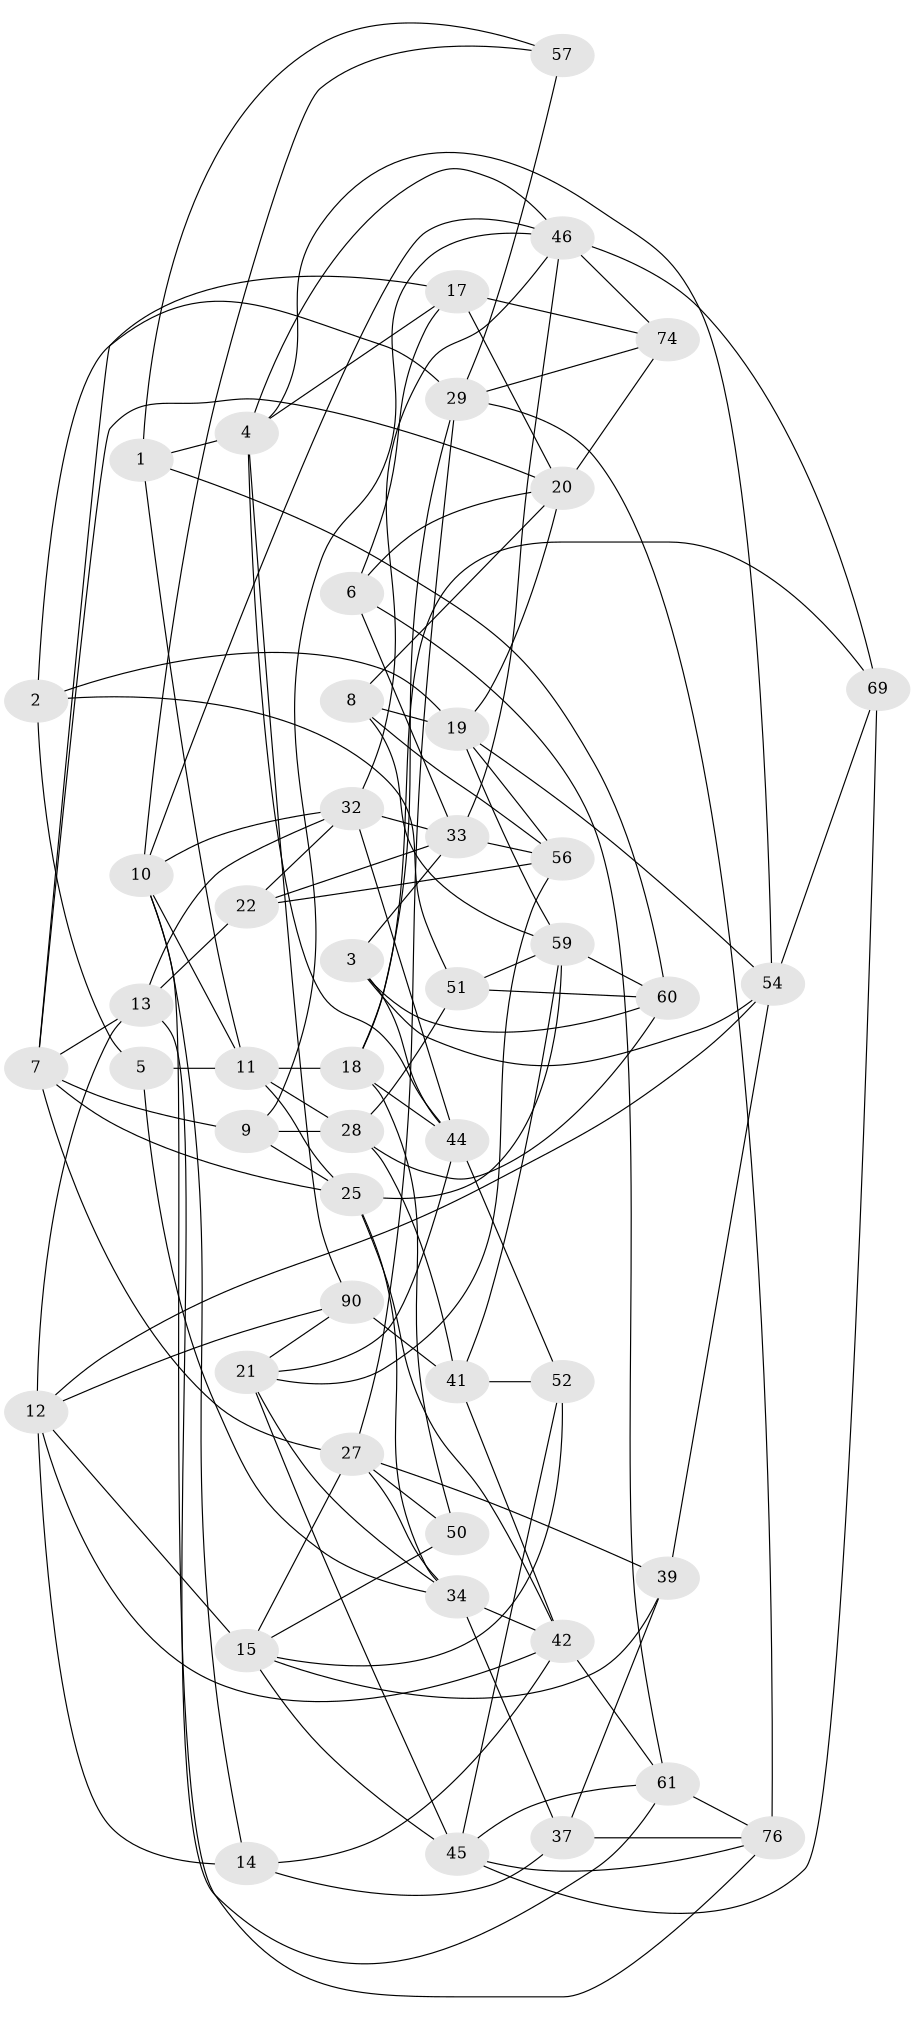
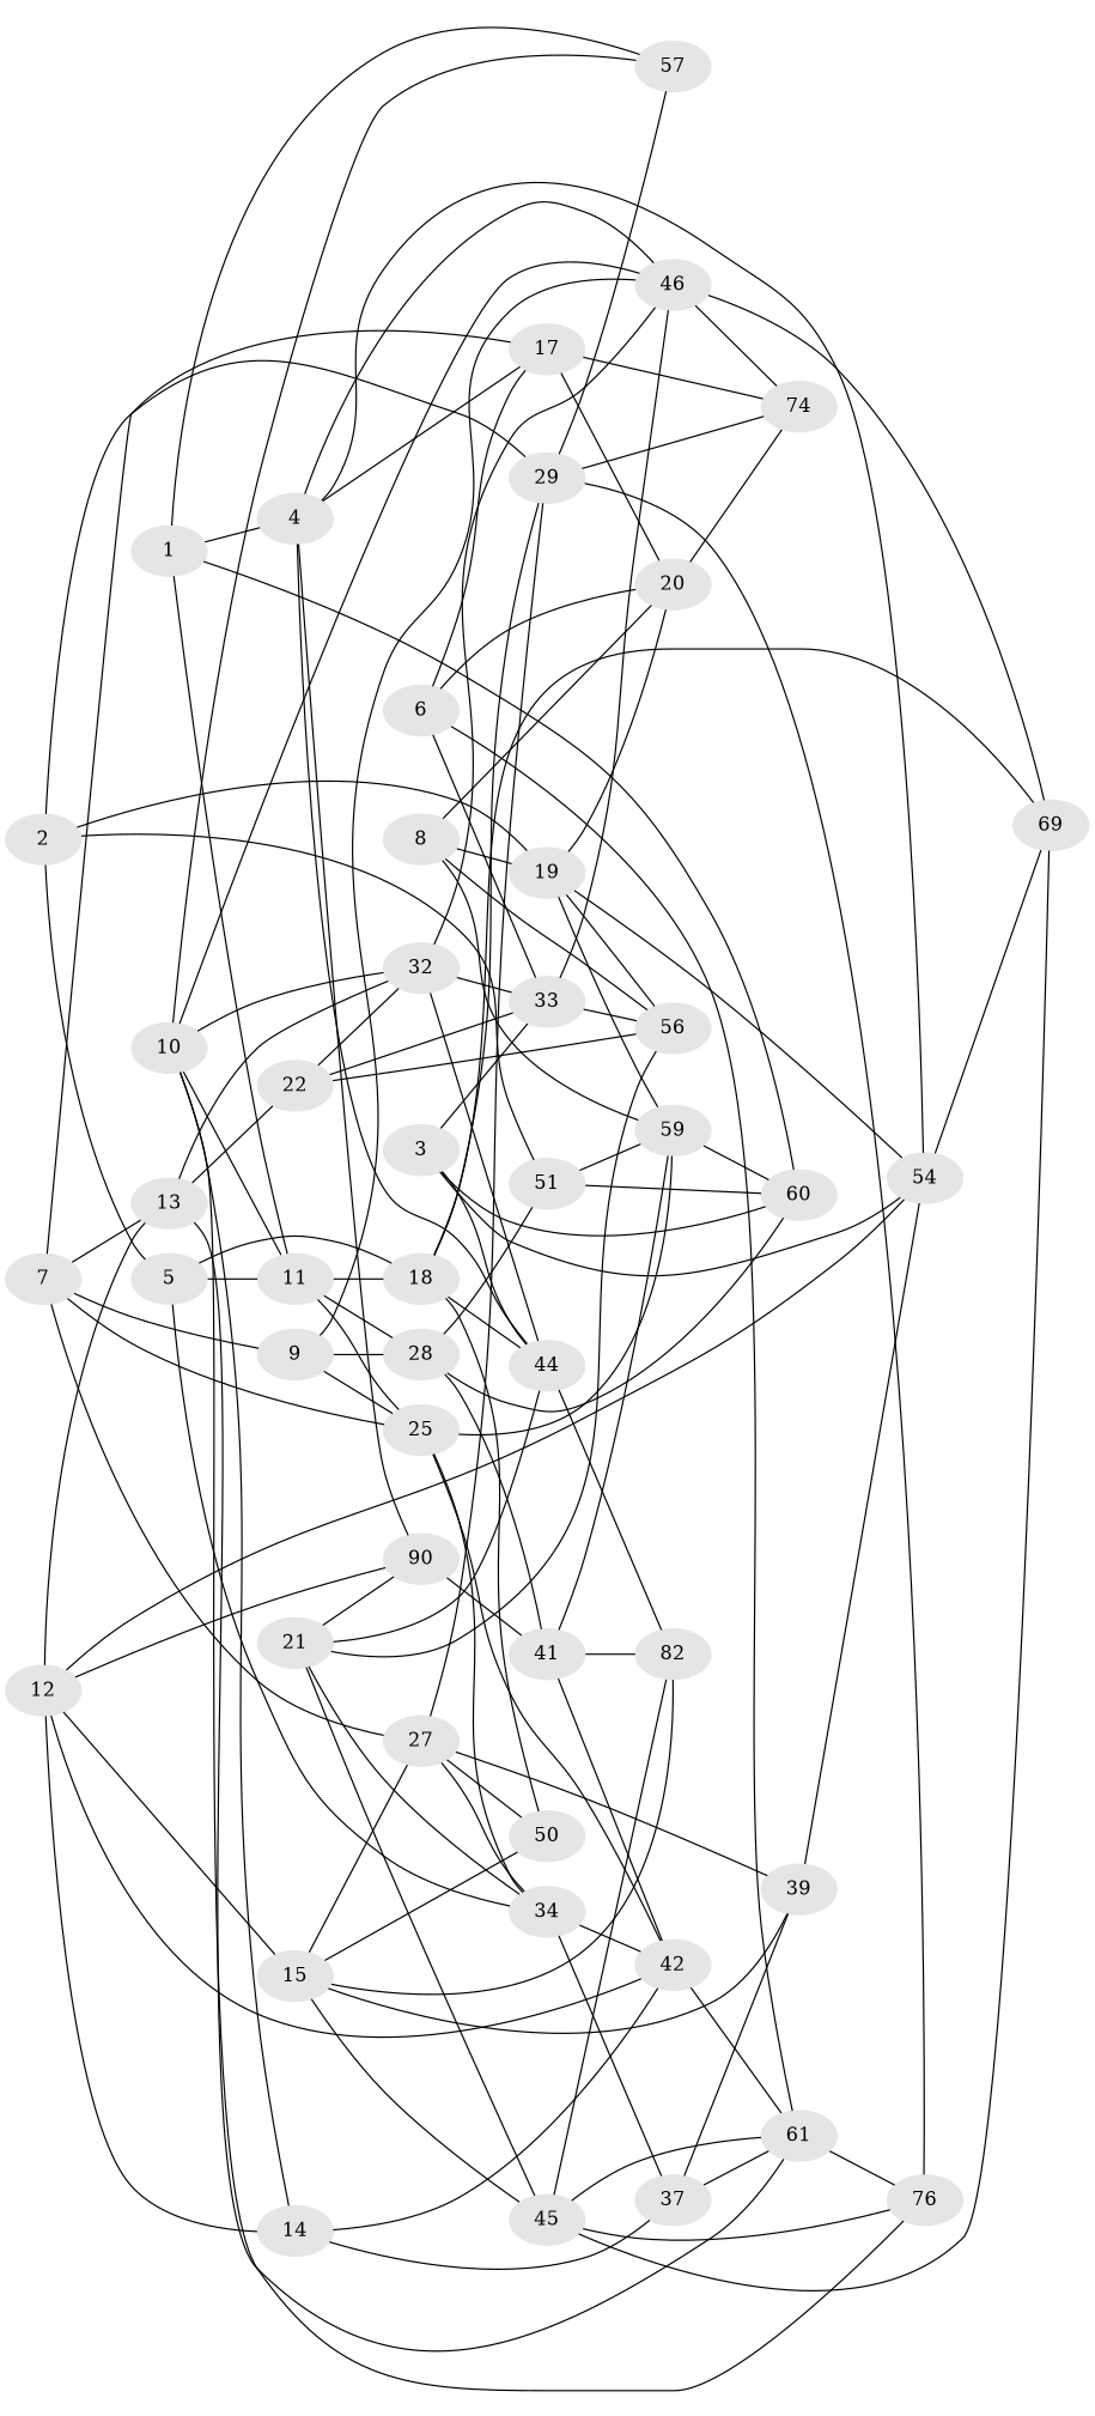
  graph {
    rankdir=LR
    node [color=gray90 style=filled]
    4 [super="+16"]
    44 [super="+70"]
    54 [super="+71"]
    17 [super="+40"]
    n5 [label=90]
    46 [super="+78"]
    1
    11 [super="+62"]
    57
    60 [super="+72"]
    18 [super="+24"]
    25 [super="+67"]
    28
    2
    5
    19 [super="+48"]
    29 [super="+43"]
    51
    34 [super="+58"]
    20 [super="+55"]
    56 [super="+63"]
    59 [super="+73"]
    76
    74
    33 [super="+38"]
    3
-   52
+   52 [label=82]
    69
    41 [super="+68"]
    50
    42 [super="+75"]
    37
    6
    61 [super="+64"]
    7 [super="+47"]
    9
    13 [super="+23"]
    27 [super="+77"]
    32 [super="+35"]
    22
    39
    8 [super="+49"]
    10 [super="+36"]
    14
    12 [super="+26"]
    15 [super="+31"]
    45 [super="+66"]
    21 [super="+65"]
    4 -- 44
    4 -- 54
    4 -- 17
    4 -- n5
    4 -- 46
    44 -- 52
    54 -- 69
    17 -- 20
    17 -- 74
    n5 -- 41
    46 -- 74
    46 -- 69
    1 -- 4
    1 -- 11
    1 -- 57
    1 -- 60
    11 -- 18
    11 -- 25
    11 -- 28
    18 -- 44
    18 -- 29
    18 -- 69
    18 -- 50
    25 -- 34
    25 -- 59
    25 -- 42
    28 -- 60
    28 -- 51
    28 -- 41
    2 -- 5
    2 -- 19
    2 -- 29
    2 -- 51
    5 -- 11
+   5 -- 18
    5 -- 34
    19 -- 54
    19 -- 20
    19 -- 56
    19 -- 59
    29 -- 57
    29 -- 76
    29 -- 74
    51 -- 60
    51 -- 59
    34 -- 42
    34 -- 37
    20 -- 74
    59 -- 60
    33 -- 46
    33 -- 56
    3 -- 44
    3 -- 54
    3 -- 60
    3 -- 33
    41 -- 59
    41 -- 52
    41 -- 42
    42 -- 61
-   37 -- 76
+   37 -- 61
    37 -- 39
    6 -- 17
    6 -- 20
    6 -- 33
    6 -- 61
    61 -- 76
    7 -- 17
    7 -- 25
-   7 -- 20
    7 -- 9
    7 -- 13
    7 -- 27
    9 -- 46
    9 -- 25
    9 -- 28
    13 -- 61
    13 -- 32
    13 -- 22
    27 -- 29
    27 -- 34
    27 -- 50
    27 -- 39
    32 -- 44
    32 -- 46
    32 -- 33
    22 -- 56
    22 -- 33
    22 -- 32
    39 -- 54
    8 -- 19
    8 -- 20
    8 -- 56
    8 -- 59
    10 -- 46
    10 -- 11
    10 -- 57
    10 -- 76
    10 -- 32
    10 -- 14
    14 -- 42
    14 -- 37
    12 -- 54
    12 -- n5
    12 -- 42
    12 -- 13
    12 -- 14
    12 -- 15
    15 -- 52
    15 -- 50
    15 -- 27
    15 -- 39
    15 -- 45
    45 -- 76
    45 -- 52
    45 -- 69
    45 -- 61
    21 -- 44
    21 -- n5
    21 -- 34
    21 -- 56 [weight=2]
    21 -- 45
  }
